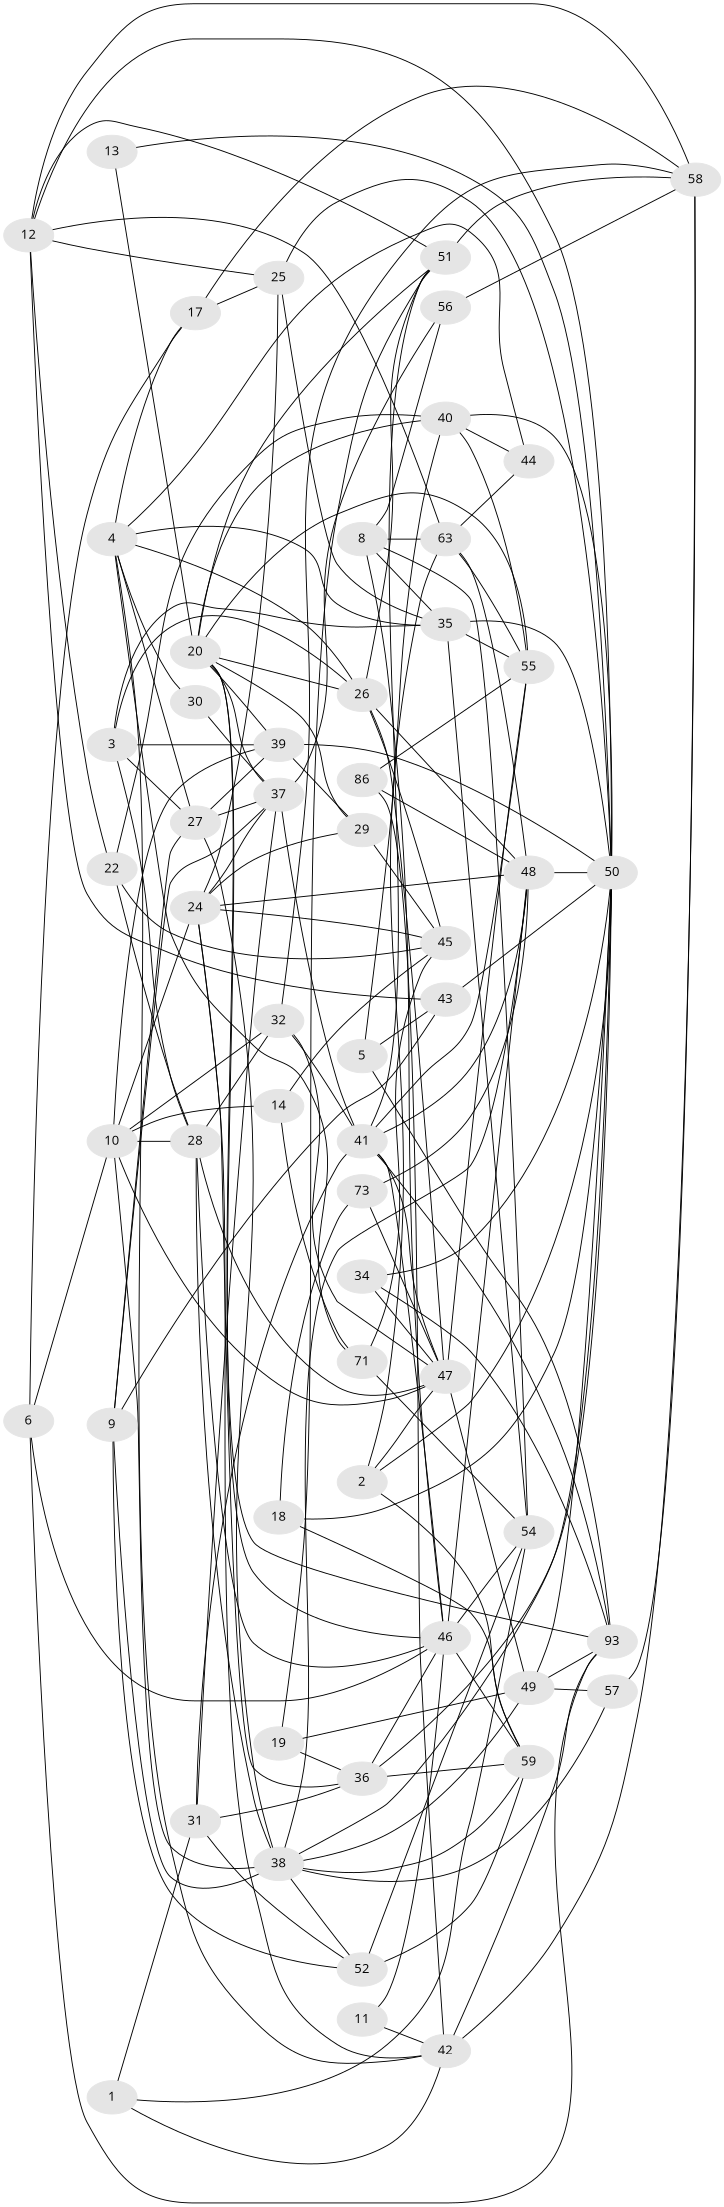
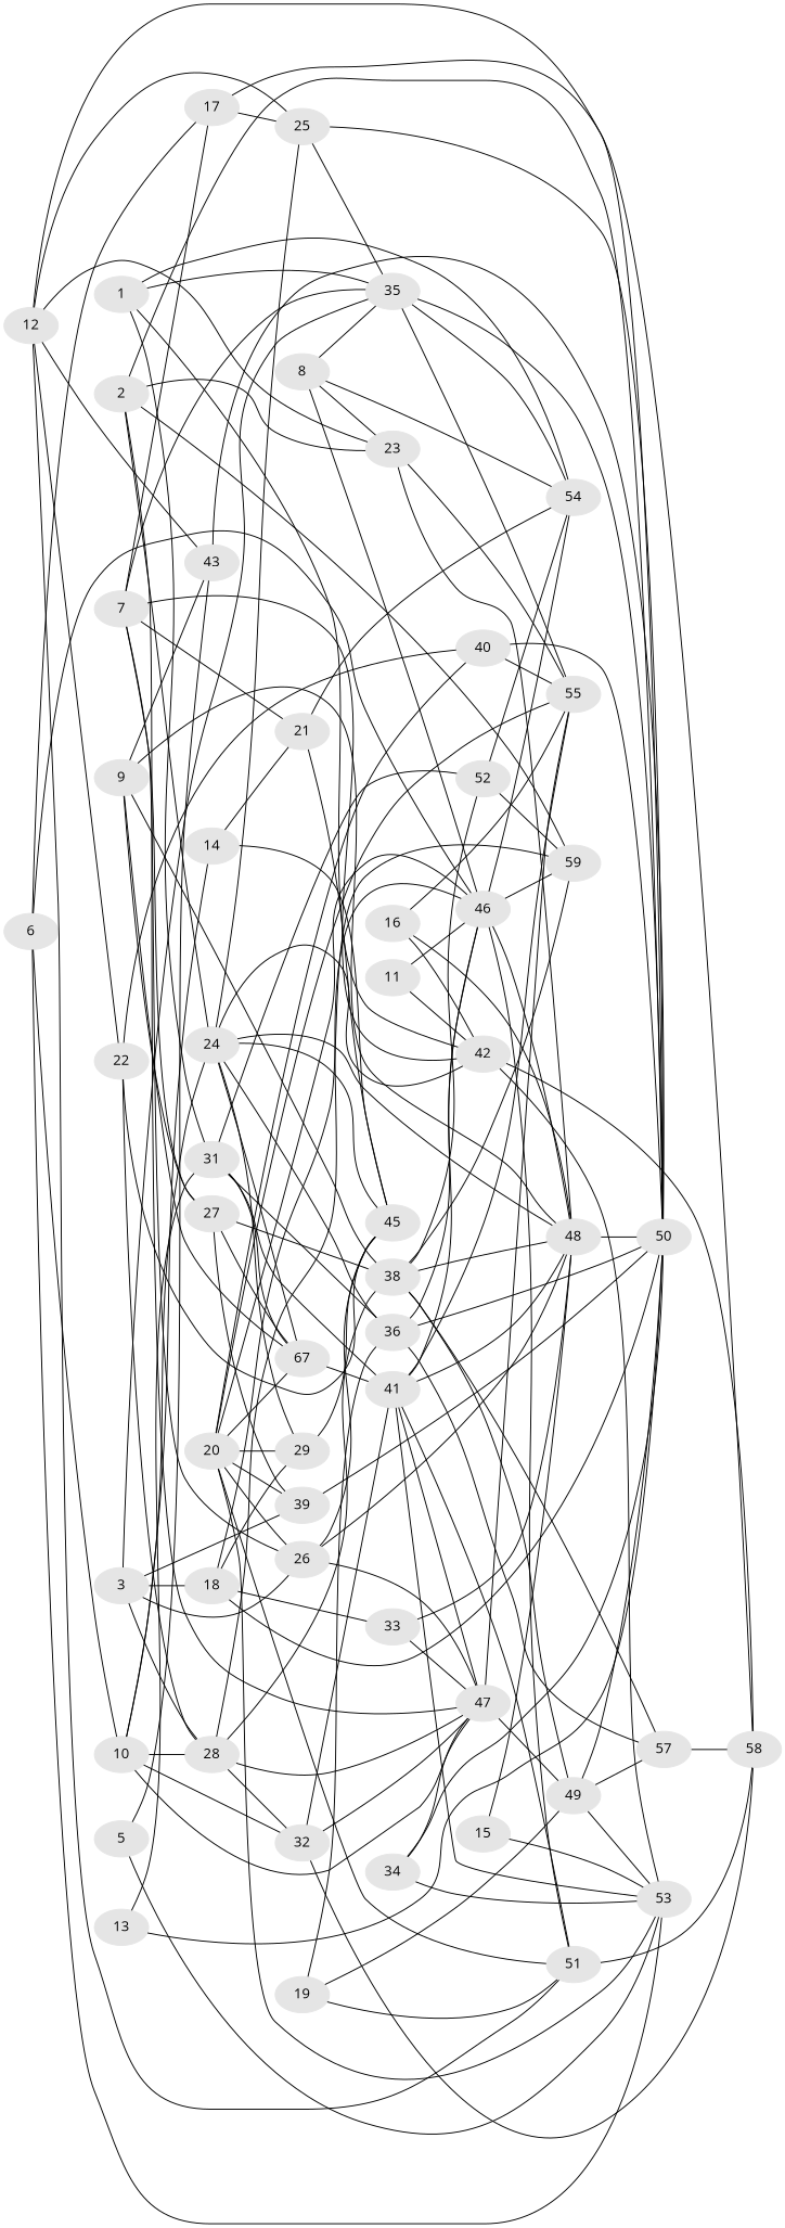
  graph {
    fontname="Open Sans"
    rankdir=LR
    node [color=gray90 fontname="Open Sans" style=filled]
    edge [fontname="Open Sans" weight=1.0]
    1
    31
    35
    42
    54
-   37
+   37 [label=67]
    36
    41
    52
    50
    55
-   53 [label=93]
+   53
    58
    2
-   23 [label=63]
+   23
    24
    47
    59
-   44
    48
    29
    25
    45
    28
    46
    38
    32
    49
    3
    18
    26
    39
-   33 [label=73]
+   33
    51
-   4
+   4 [label=7]
    17
-   21 [label=71]
+   21
    27
-   30
    5
    40
    43
    6
    10
    14
    8
-   56
    9
    57
    11
    12
    22
    13
-   16 [label=86]
+   15
+   16
    19
    20
    34
    1 -- 31
+   1 -- 35
    1 -- 42
    1 -- 54
    31 -- 37
    31 -- 36
    31 -- 41
    31 -- 52
    35 -- 54
    35 -- 50
    35 -- 55
    42 -- 53
    42 -- 58
    37 -- 41
-   37 -- 56
    36 -- 50
    36 -- 46
-   36 -- 59
+   36 -- 57
    41 -- 55
    41 -- 53
    41 -- 47
    41 -- 48
    41 -- 46
    41 -- 51
    52 -- 54
    52 -- 59
    2 -- 50
    2 -- 23
+   2 -- 24
    2 -- 47
    2 -- 59
    23 -- 55
-   23 -- 44
    23 -- 48
    24 -- 42
    24 -- 37
    24 -- 36
    24 -- 48
    24 -- 29
    24 -- 25
    24 -- 45
    47 -- 55
    47 -- 49
    48 -- 50 [weight=2.0]
    29 -- 45
    25 -- 35
    25 -- 50
    28 -- 47
    28 -- 46
    28 -- 38
    28 -- 32
    46 -- 54
    46 -- 59
    46 -- 48
    38 -- 52
-   38 -- 50
    38 -- 59
    38 -- 48
    38 -- 49
    38 -- 57
    32 -- 41
    32 -- 58
    32 -- 47
    49 -- 50
    49 -- 53
    49 -- 57
    3 -- 35
    3 -- 28
-   3 -- 27
+   3 -- 18
    3 -- 26
    3 -- 39
    18 -- 50
    18 -- 59
-   39 -- 29
+   18 -- 29
    18 -- 33
    26 -- 47
    26 -- 48 [weight=2.0]
    26 -- 45
-   26 -- 51
+   46 -- 51
    39 -- 50
    33 -- 47
    33 -- 48
    51 -- 58
    4 -- 35 [weight=2.0]
    4 -- 42
-   4 -- 44
    4 -- 26
    4 -- 17
    4 -- 21
    4 -- 27
-   4 -- 30
    17 -- 58
    17 -- 25
    21 -- 54
    21 -- 45
    27 -- 37
    27 -- 38
    27 -- 39
-   30 -- 37
    5 -- 53
-   5 -- 40
    5 -- 43
    40 -- 50
    40 -- 55
-   40 -- 44
    43 -- 50
    6 -- 53
    6 -- 46
    6 -- 17
    6 -- 10
    10 -- 24
    10 -- 47
    10 -- 28 [weight=2.0]
-   10 -- 38
    10 -- 32
-   10 -- 39
    10 -- 14
    14 -- 45 [weight=2.0]
    14 -- 21
    8 -- 35
    8 -- 54
    8 -- 23
    8 -- 46
-   8 -- 56
-   56 -- 58
    9 -- 37
-   9 -- 52 [weight=2.0]
+   9 -- 48 [weight=2.0]
    9 -- 38
    9 -- 27
    9 -- 43
    57 -- 58
    11 -- 42
    11 -- 46
    12 -- 50
-   12 -- 58
    12 -- 23
    12 -- 25
    12 -- 51
    12 -- 43
    12 -- 22
    22 -- 45
    22 -- 28
    22 -- 40
-   13 -- 20
+   13 -- 31
    13 -- 50 [weight=2.0]
+   15 -- 53
+   15 -- 48
    16 -- 42
    16 -- 55
    16 -- 48
    19 -- 36
    19 -- 49
    19 -- 51
    20 -- 37
    20 -- 55
    20 -- 53
    20 -- 29
    20 -- 46
    20 -- 26
    20 -- 39
    20 -- 51
    20 -- 40
    34 -- 50
    34 -- 53
    34 -- 47
  }
